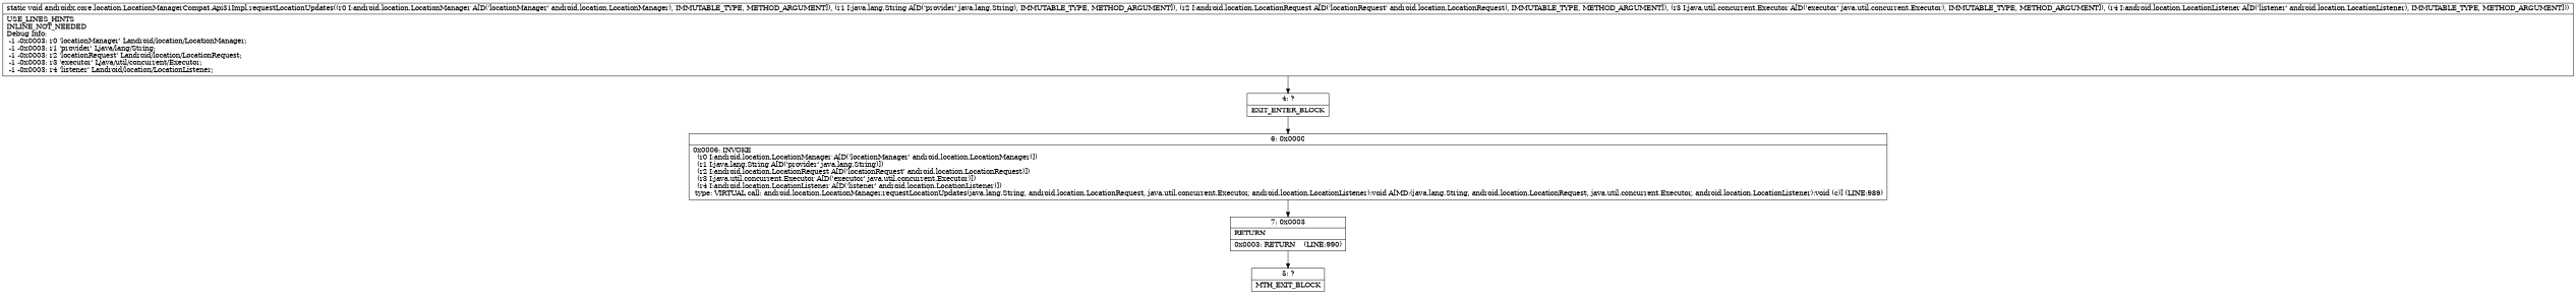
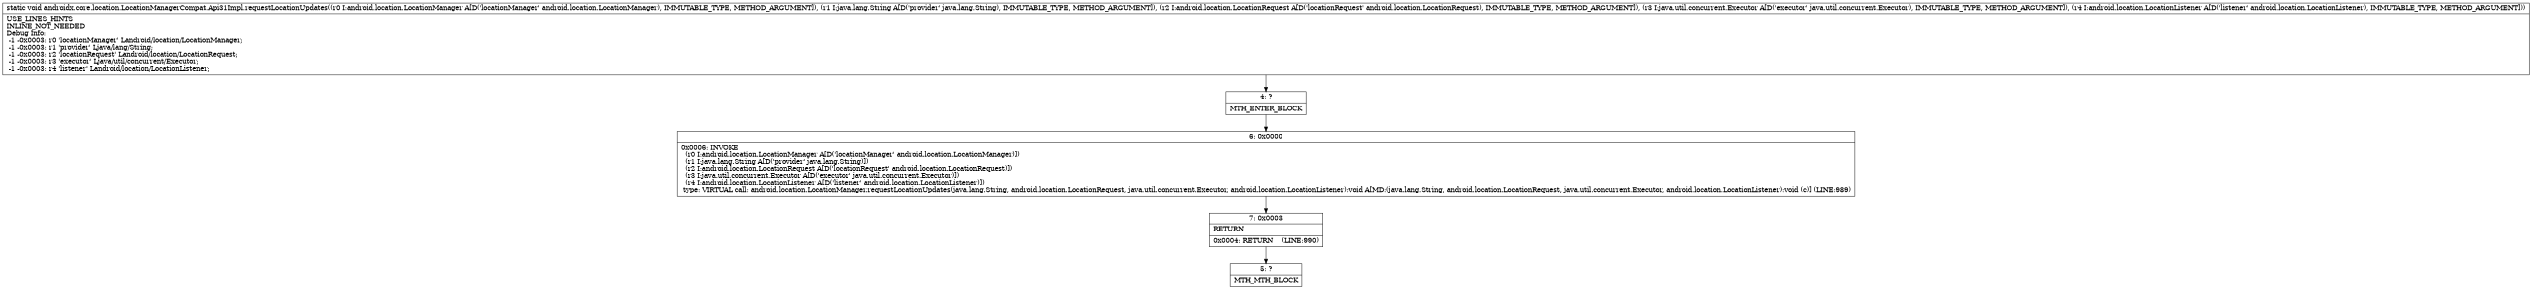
  digraph {
    node [shape=record]
-   n1 [label="{4\:\ ?|EXIT_ENTER_BLOCK\l}"]
+   n1 [label="{4\:\ ?|MTH_ENTER_BLOCK\l}"]
    n2 [label="{6\:\ 0x0000|0x0006: INVOKE  \l  (r0 I:android.location.LocationManager A[D('locationManager' android.location.LocationManager)])\l  (r1 I:java.lang.String A[D('provider' java.lang.String)])\l  (r2 I:android.location.LocationRequest A[D('locationRequest' android.location.LocationRequest)])\l  (r3 I:java.util.concurrent.Executor A[D('executor' java.util.concurrent.Executor)])\l  (r4 I:android.location.LocationListener A[D('listener' android.location.LocationListener)])\l type: VIRTUAL call: android.location.LocationManager.requestLocationUpdates(java.lang.String, android.location.LocationRequest, java.util.concurrent.Executor, android.location.LocationListener):void A[MD:(java.lang.String, android.location.LocationRequest, java.util.concurrent.Executor, android.location.LocationListener):void (c)] (LINE:989)\l}"]
-   n3 [label="{7\:\ 0x0003|RETURN\l|0x0003: RETURN    (LINE:990)\l}"]
-   n4 [label="{5\:\ ?|MTH_EXIT_BLOCK\l}"]
+   n3 [label="{7\:\ 0x0003|RETURN\l|0x0004: RETURN    (LINE:990)\l}"]
+   n4 [label="{5\:\ ?|MTH_MTH_BLOCK\l}"]
    n5 [label="{static void androidx.core.location.LocationManagerCompat.Api31Impl.requestLocationUpdates((r0 I:android.location.LocationManager A[D('locationManager' android.location.LocationManager), IMMUTABLE_TYPE, METHOD_ARGUMENT]), (r1 I:java.lang.String A[D('provider' java.lang.String), IMMUTABLE_TYPE, METHOD_ARGUMENT]), (r2 I:android.location.LocationRequest A[D('locationRequest' android.location.LocationRequest), IMMUTABLE_TYPE, METHOD_ARGUMENT]), (r3 I:java.util.concurrent.Executor A[D('executor' java.util.concurrent.Executor), IMMUTABLE_TYPE, METHOD_ARGUMENT]), (r4 I:android.location.LocationListener A[D('listener' android.location.LocationListener), IMMUTABLE_TYPE, METHOD_ARGUMENT]))  | USE_LINES_HINTS\lINLINE_NOT_NEEDED\lDebug Info:\l  \-1 \-0x0003: r0 'locationManager' Landroid\/location\/LocationManager;\l  \-1 \-0x0003: r1 'provider' Ljava\/lang\/String;\l  \-1 \-0x0003: r2 'locationRequest' Landroid\/location\/LocationRequest;\l  \-1 \-0x0003: r3 'executor' Ljava\/util\/concurrent\/Executor;\l  \-1 \-0x0003: r4 'listener' Landroid\/location\/LocationListener;\l}"]
    n1 -> n2
    n2 -> n3
    n3 -> n4
    n5 -> n1
  }
